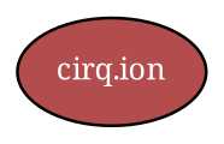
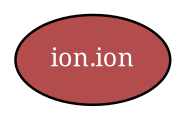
  digraph {
    concentrate=true
    rankdir=BT
    fontname="Noto Serif"
-   n1 [fillcolor="#b34c4c" fontcolor="#ffffff" fontname="Noto Serif" fontsize=10 label="cirq.ion" style=filled]
+   n1 [fillcolor="#b34c4c" fontcolor="#ffffff" fontname="Noto Serif" fontsize=10 label="ion.ion" style=filled]
  }
